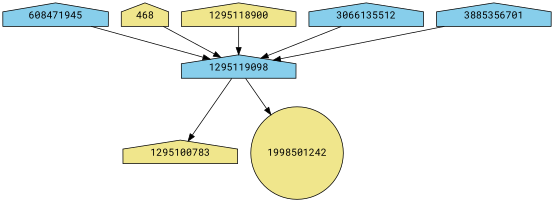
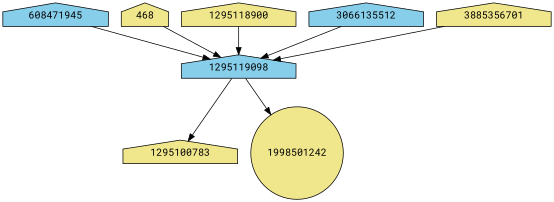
  strict digraph {
    fontname="Roboto Mono"
    node [fillcolor=khaki fontname="Roboto Mono" shape=house style=filled]
    edge [fontname="Roboto Mono"]
    608471945 [fillcolor=skyblue]
    1295119098 [fillcolor=skyblue]
    1295100783
    1998501242 [shape=circle]
    468
    1295118900
    3066135512 [fillcolor=skyblue]
-   3885356701 [fillcolor=skyblue]
+   3885356701
    608471945 -> 1295119098
    1295119098 -> 1295100783
    1295119098 -> 1998501242
    468 -> 1295119098
    1295118900 -> 1295119098
    3066135512 -> 1295119098
    3885356701 -> 1295119098
  }
